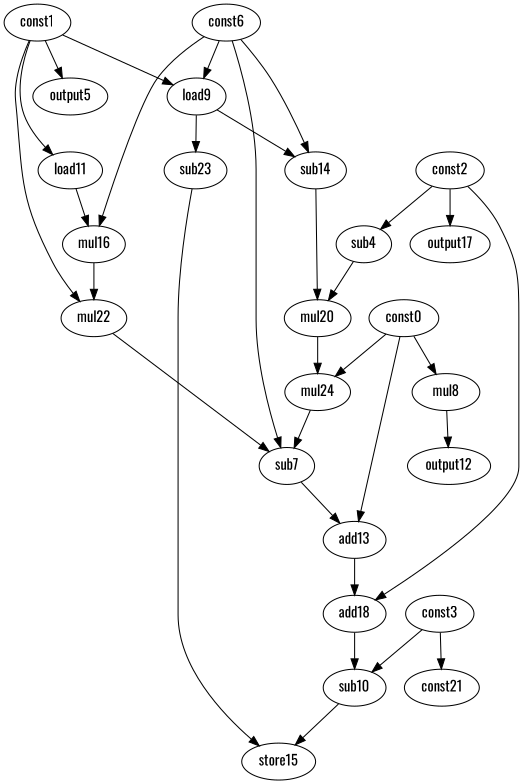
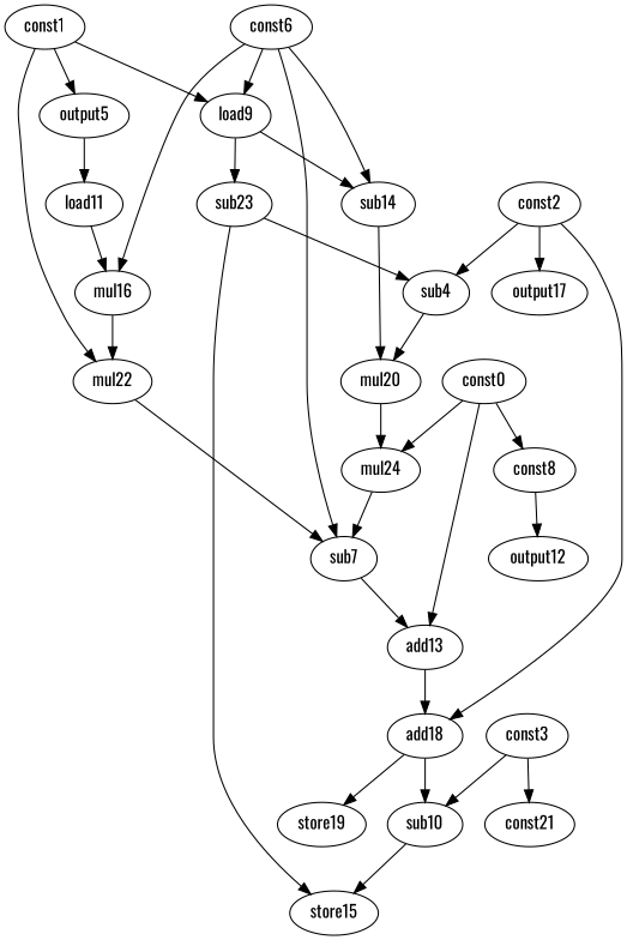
  digraph {
    fontname=Oswald
    node [fontname=Oswald opcode=mul]
    edge [fontname=Oswald operand=0]
-   mul8
+   mul8 [label=const8]
    const0 [opcode=const]
    add13 [opcode=add]
    mul24
    output12 [opcode=output]
    add18 [opcode=add]
    sub7 [opcode=sub]
    output5 [opcode=output]
    const1 [opcode=const]
    load9 [opcode=load]
    load11 [opcode=load]
    mul22
    sub14 [opcode=sub]
    sub23 [opcode=sub]
    mul16
    sub4 [opcode=sub]
    const2 [opcode=const]
    output17 [opcode=output]
    mul20
    sub10 [opcode=sub]
+   store19 [opcode=store]
    const3 [opcode=const]
    n23 [label=const21 opcode=output]
    store15 [opcode=store]
    const6 [opcode=const]
    mul8 -> output12
    const0 -> mul8
    const0 -> add13
    const0 -> mul24
    add13 -> add18 [operand=1]
    mul24 -> sub7
    add18 -> sub10
+   add18 -> store19
    sub7 -> add13 [operand=1]
    const1 -> output5
    const1 -> load9
-   const1 -> load11
+   output5 -> load11
    const1 -> mul22 [operand=1]
    load9 -> sub14
    load9 -> sub23
    load11 -> mul16
    mul22 -> sub7 [operand=1]
    sub14 -> mul20 [operand=1]
+   sub23 -> sub4 [operand=1]
    sub23 -> store15 [operand=1]
    mul16 -> mul22
    sub4 -> mul20
    const2 -> add18
    const2 -> sub4
    const2 -> output17
    mul20 -> mul24 [operand=1]
    sub10 -> store15
    const3 -> sub10 [operand=1]
    const3 -> n23
    const6 -> sub7 [operand=1]
    const6 -> load9 [operand=1]
    const6 -> sub14 [operand=1]
    const6 -> mul16 [operand=1]
  }
